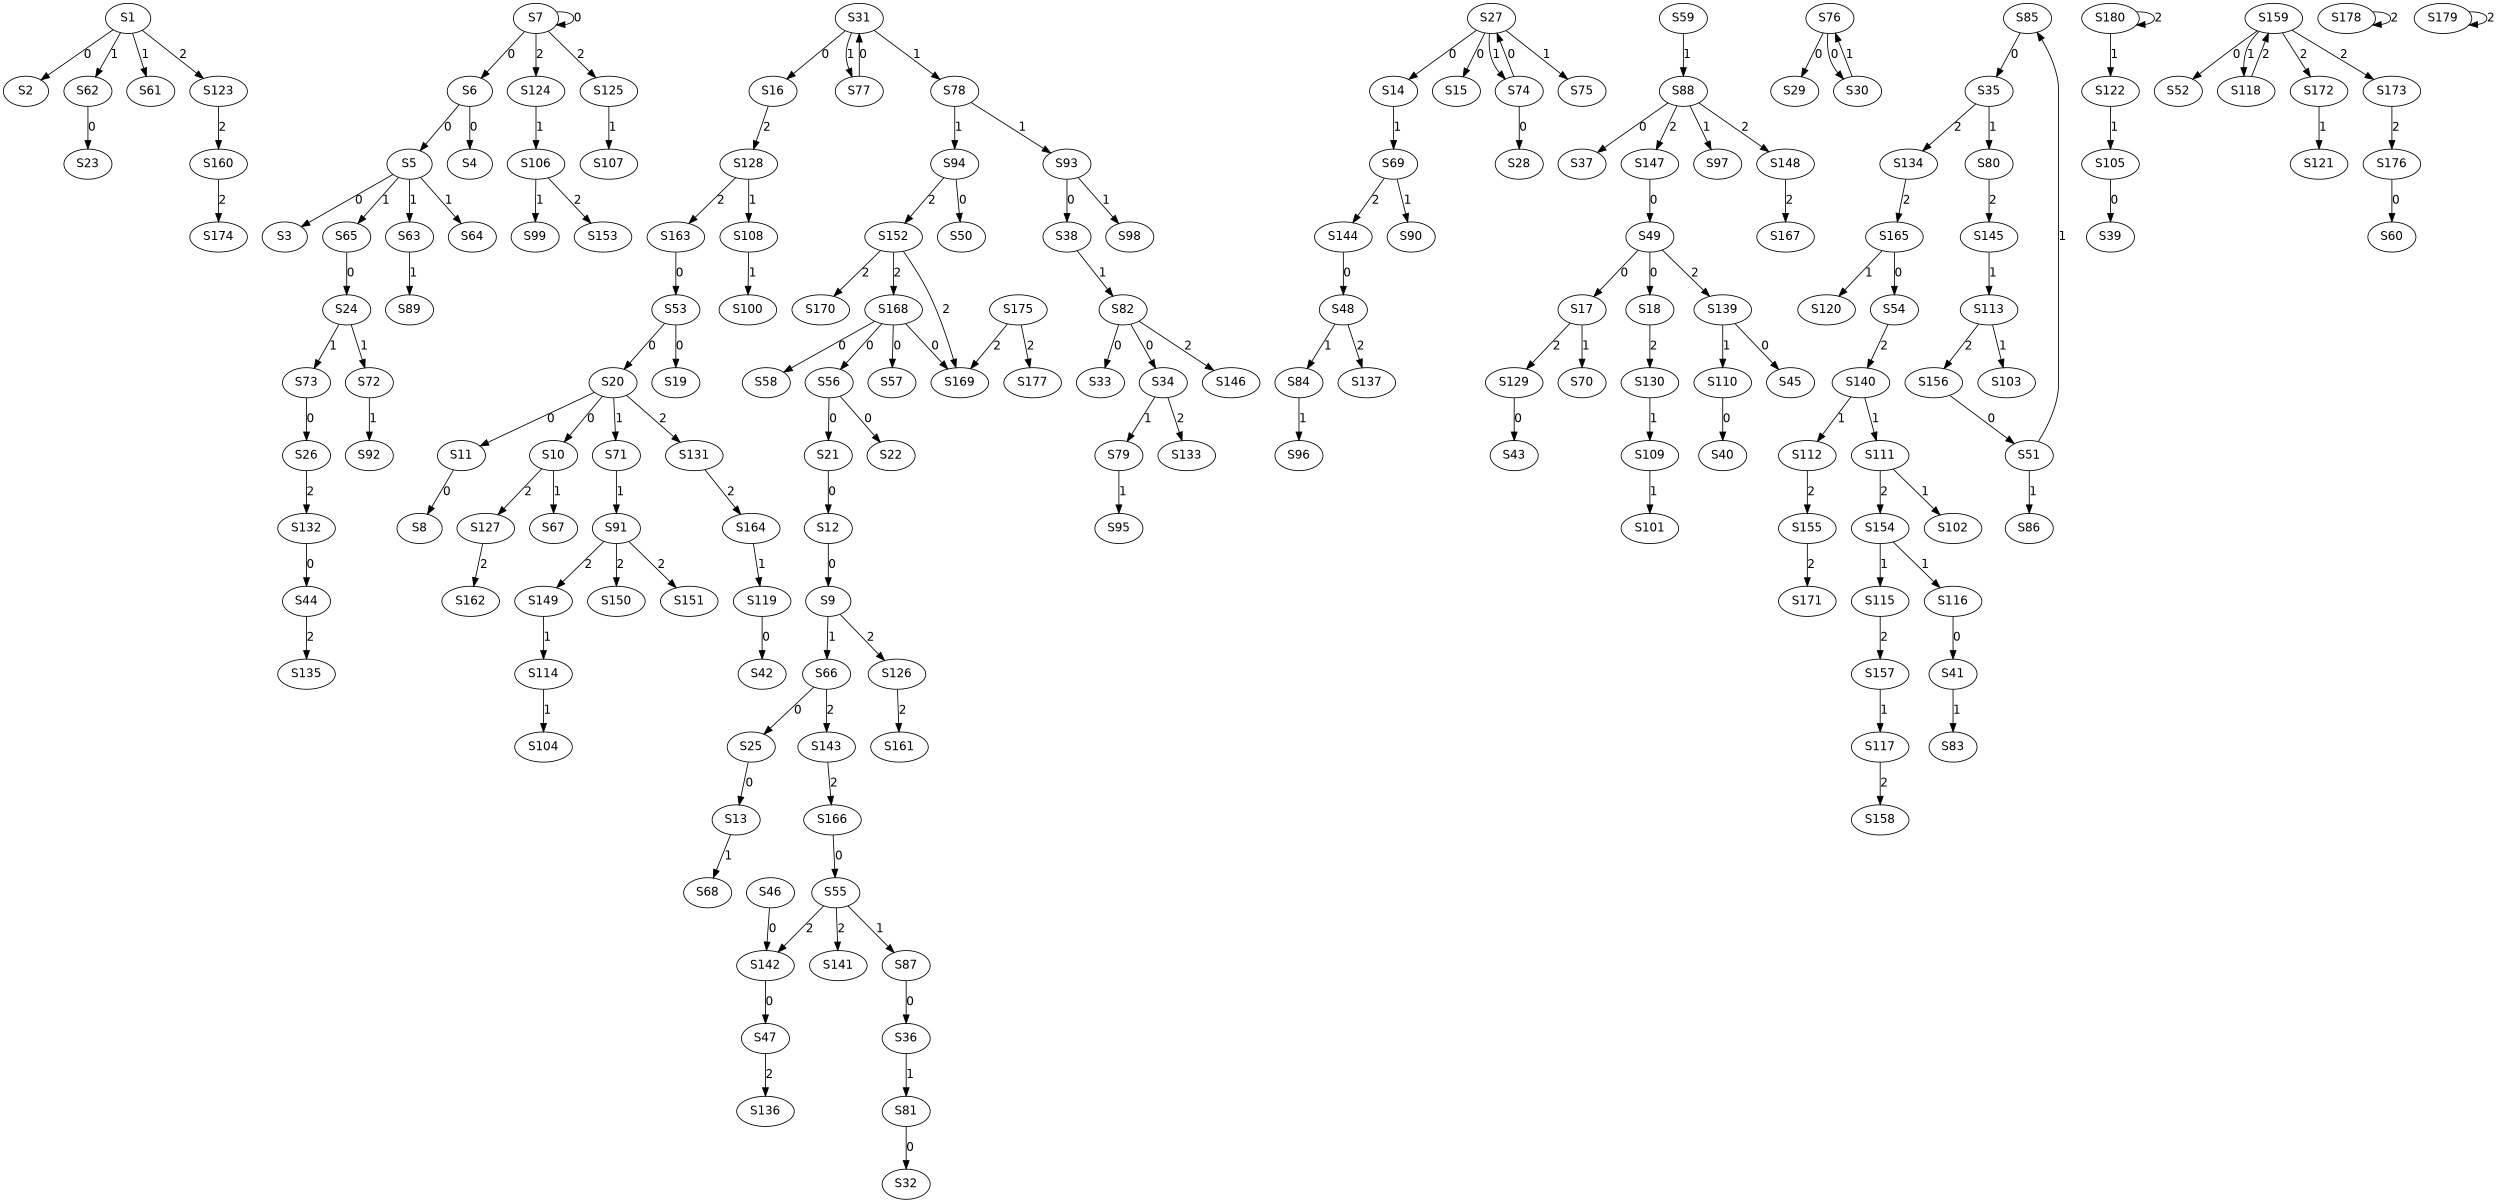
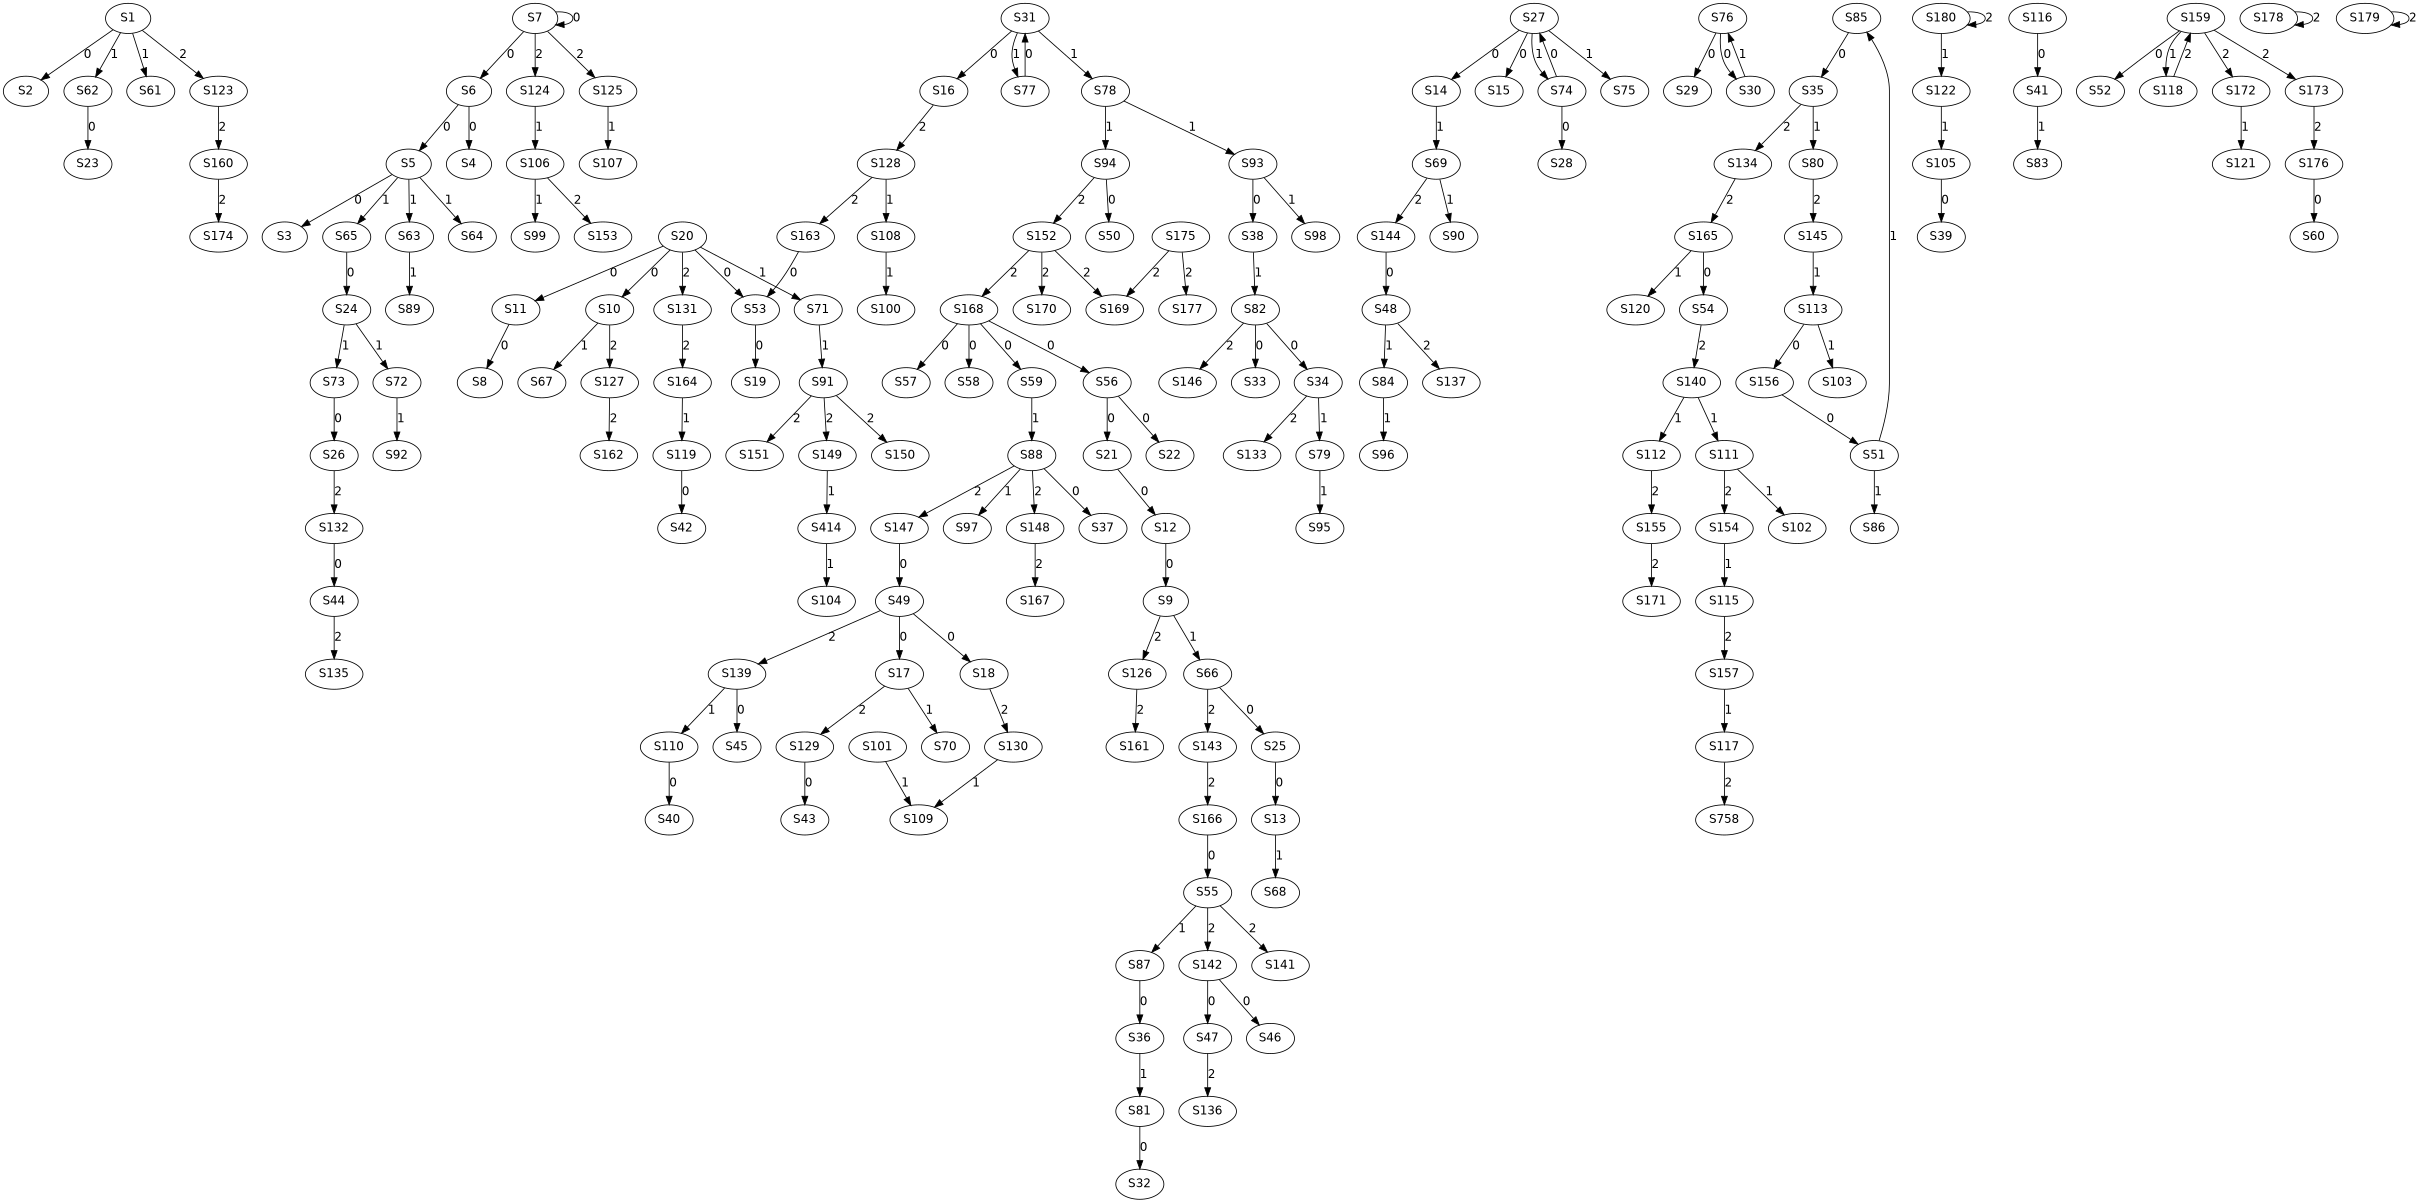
  strict digraph {
    fontname="DejaVu Sans"
    node [fontname="DejaVu Sans"]
    edge [fontname="DejaVu Sans"]
    S1
    S2
    S62
    S61
    S123
    S23
    S160
    S5
    S3
    S65
    S63
    S64
    S24
    S89
    S6
    S4
    S7
    S124
    S125
    S106
    S107
    S11
    S8
    S12
    S9
    S66
    S126
    S25
    S143
    S161
    S20
    S10
    S71
    S131
    S67
    S127
    S91
    S164
    S162
    S21
    S13
    S68
    S27
    S14
    S15
    S74
    S75
    S69
    S28
    S144
    S90
    S31
    S16
    S77
    S78
    S128
    S93
    S94
    S163
    S108
    S49
    S17
    S18
    S139
    S129
    S70
    S130
    S110
    S45
    S43
    S109
    S53
    S19
    S56
    S22
    S73
    S72
    S26
    S92
    S166
    S132
    S44
    S76
    S29
    S30
    S81
    S32
    S82
    S33
    S34
    S146
    S79
    S133
    S95
    S85
    S35
    S80
    S134
    S145
    S165
    S87
    S36
    S88
    S37
    S147
    S97
    S148
    S167
    S38
    S98
    S105
    S39
    S40
    S116
    S41
    S83
    S119
    S42
    S135
    S142
    S46
    S47
    S136
    S48
    S84
    S137
    S96
    S152
    S168
    S169
    S170
    S57
    S58
    S59
    S156
    S51
    S86
    S159
    S52
    S118
    S172
    S173
    S121
    S176
    S54
    S120
    S140
    S111
    S112
    S55
    S141
    S60
    S149
    S150
    S151
    S50
    S113
-   S114
+   S114 [label=S414]
    S99
    S153
    S100
    S101
    S102
    S154
    S115
    S103
    S104
    S122
    S155
    S171
    S157
    S117
-   S158
+   S158 [label=S758]
    S180
    S174
    S175
    S177
    S178
    S179
    S1 -> S2 [label=0]
    S1 -> S62 [label=1]
    S1 -> S61 [label=1]
    S1 -> S123 [label=2]
    S62 -> S23 [label=0]
    S123 -> S160 [label=2]
    S160 -> S174 [label=2]
    S5 -> S3 [label=0]
    S5 -> S65 [label=1]
    S5 -> S63 [label=1]
    S5 -> S64 [label=1]
    S65 -> S24 [label=0]
    S63 -> S89 [label=1]
    S24 -> S73 [label=1]
    S24 -> S72 [label=1]
    S6 -> S5 [label=0]
    S6 -> S4 [label=0]
    S7 -> S6 [label=0]
    S7 -> S7 [label=0]
    S7 -> S124 [label=2]
    S7 -> S125 [label=2]
    S124 -> S106 [label=1]
    S125 -> S107 [label=1]
    S106 -> S99 [label=1]
    S106 -> S153 [label=2]
    S11 -> S8 [label=0]
    S12 -> S9 [label=0]
    S9 -> S66 [label=1]
    S9 -> S126 [label=2]
    S66 -> S25 [label=0]
    S66 -> S143 [label=2]
    S126 -> S161 [label=2]
    S25 -> S13 [label=0]
    S143 -> S166 [label=2]
    S20 -> S11 [label=0]
    S20 -> S10 [label=0]
    S20 -> S71 [label=1]
    S20 -> S131 [label=2]
    S10 -> S67 [label=1]
    S10 -> S127 [label=2]
    S71 -> S91 [label=1]
    S131 -> S164 [label=2]
    S127 -> S162 [label=2]
    S91 -> S149 [label=2]
    S91 -> S150 [label=2]
    S91 -> S151 [label=2]
    S164 -> S119 [label=1]
    S21 -> S12 [label=0]
    S13 -> S68 [label=1]
    S27 -> S14 [label=0]
    S27 -> S15 [label=0]
    S27 -> S74 [label=1]
    S27 -> S75 [label=1]
    S14 -> S69 [label=1]
    S74 -> S27 [label=0]
    S74 -> S28 [label=0]
    S69 -> S144 [label=2]
    S69 -> S90 [label=1]
    S144 -> S48 [label=0]
    S31 -> S16 [label=0]
    S31 -> S77 [label=1]
    S31 -> S78 [label=1]
    S16 -> S128 [label=2]
    S77 -> S31 [label=0]
    S78 -> S93 [label=1]
    S78 -> S94 [label=1]
    S128 -> S163 [label=2]
    S128 -> S108 [label=1]
    S93 -> S38 [label=0]
    S93 -> S98 [label=1]
    S94 -> S152 [label=2]
    S94 -> S50 [label=0]
    S163 -> S53 [label=0]
    S108 -> S100 [label=1]
    S49 -> S17 [label=0]
    S49 -> S18 [label=0]
    S49 -> S139 [label=2]
    S17 -> S129 [label=2]
    S17 -> S70 [label=1]
    S18 -> S130 [label=2]
    S139 -> S110 [label=1]
    S139 -> S45 [label=0]
    S129 -> S43 [label=0]
    S130 -> S109 [label=1]
    S110 -> S40 [label=0]
-   S109 -> S101 [label=1]
-   S53 -> S20 [label=0]
+   S101 -> S109 [label=1]
+   S20 -> S53 [label=0]
    S53 -> S19 [label=0]
    S56 -> S21 [label=0]
    S56 -> S22 [label=0]
    S73 -> S26 [label=0]
    S72 -> S92 [label=1]
    S26 -> S132 [label=2]
    S166 -> S55 [label=0]
    S132 -> S44 [label=0]
    S44 -> S135 [label=2]
    S76 -> S29 [label=0]
    S76 -> S30 [label=0]
    S30 -> S76 [label=1]
    S81 -> S32 [label=0]
    S82 -> S33 [label=0]
    S82 -> S34 [label=0]
    S82 -> S146 [label=2]
    S34 -> S79 [label=1]
    S34 -> S133 [label=2]
    S79 -> S95 [label=1]
    S85 -> S35 [label=0]
    S35 -> S80 [label=1]
    S35 -> S134 [label=2]
    S80 -> S145 [label=2]
    S134 -> S165 [label=2]
    S145 -> S113 [label=1]
    S165 -> S54 [label=0]
    S165 -> S120 [label=1]
    S87 -> S36 [label=0]
    S36 -> S81 [label=1]
    S88 -> S37 [label=0]
    S88 -> S147 [label=2]
    S88 -> S97 [label=1]
    S88 -> S148 [label=2]
    S147 -> S49 [label=0]
    S148 -> S167 [label=2]
    S38 -> S82 [label=1]
    S105 -> S39 [label=0]
    S116 -> S41 [label=0]
    S41 -> S83 [label=1]
    S119 -> S42 [label=0]
-   S46 -> S142 [label=0]
+   S142 -> S46 [label=0]
    S142 -> S47 [label=0]
    S47 -> S136 [label=2]
    S48 -> S84 [label=1]
    S48 -> S137 [label=2]
    S84 -> S96 [label=1]
    S152 -> S168 [label=2]
    S152 -> S169 [label=2]
    S152 -> S170 [label=2]
    S168 -> S56 [label=0]
    S168 -> S57 [label=0]
    S168 -> S58 [label=0]
-   S168 -> S169 [label=0]
+   S168 -> S59 [label=0]
    S59 -> S88 [label=1]
    S156 -> S51 [label=0]
    S51 -> S85 [label=1]
    S51 -> S86 [label=1]
    S159 -> S52 [label=0]
    S159 -> S118 [label=1]
    S159 -> S172 [label=2]
    S159 -> S173 [label=2]
    S118 -> S159 [label=2]
    S172 -> S121 [label=1]
    S173 -> S176 [label=2]
    S176 -> S60 [label=0]
    S54 -> S140 [label=2]
    S140 -> S111 [label=1]
    S140 -> S112 [label=1]
    S111 -> S102 [label=1]
    S111 -> S154 [label=2]
    S112 -> S155 [label=2]
    S55 -> S87 [label=1]
    S55 -> S142 [label=2]
    S55 -> S141 [label=2]
    S149 -> S114 [label=1]
-   S113 -> S156 [label=2]
+   S113 -> S156 [label=0]
    S113 -> S103 [label=1]
    S114 -> S104 [label=1]
-   S154 -> S116 [label=1]
    S154 -> S115 [label=1]
    S115 -> S157 [label=2]
    S122 -> S105 [label=1]
    S155 -> S171 [label=2]
    S157 -> S117 [label=1]
    S117 -> S158 [label=2]
    S180 -> S122 [label=1]
    S180 -> S180 [label=2]
    S175 -> S169 [label=2]
    S175 -> S177 [label=2]
    S178 -> S178 [label=2]
    S179 -> S179 [label=2]
  }
